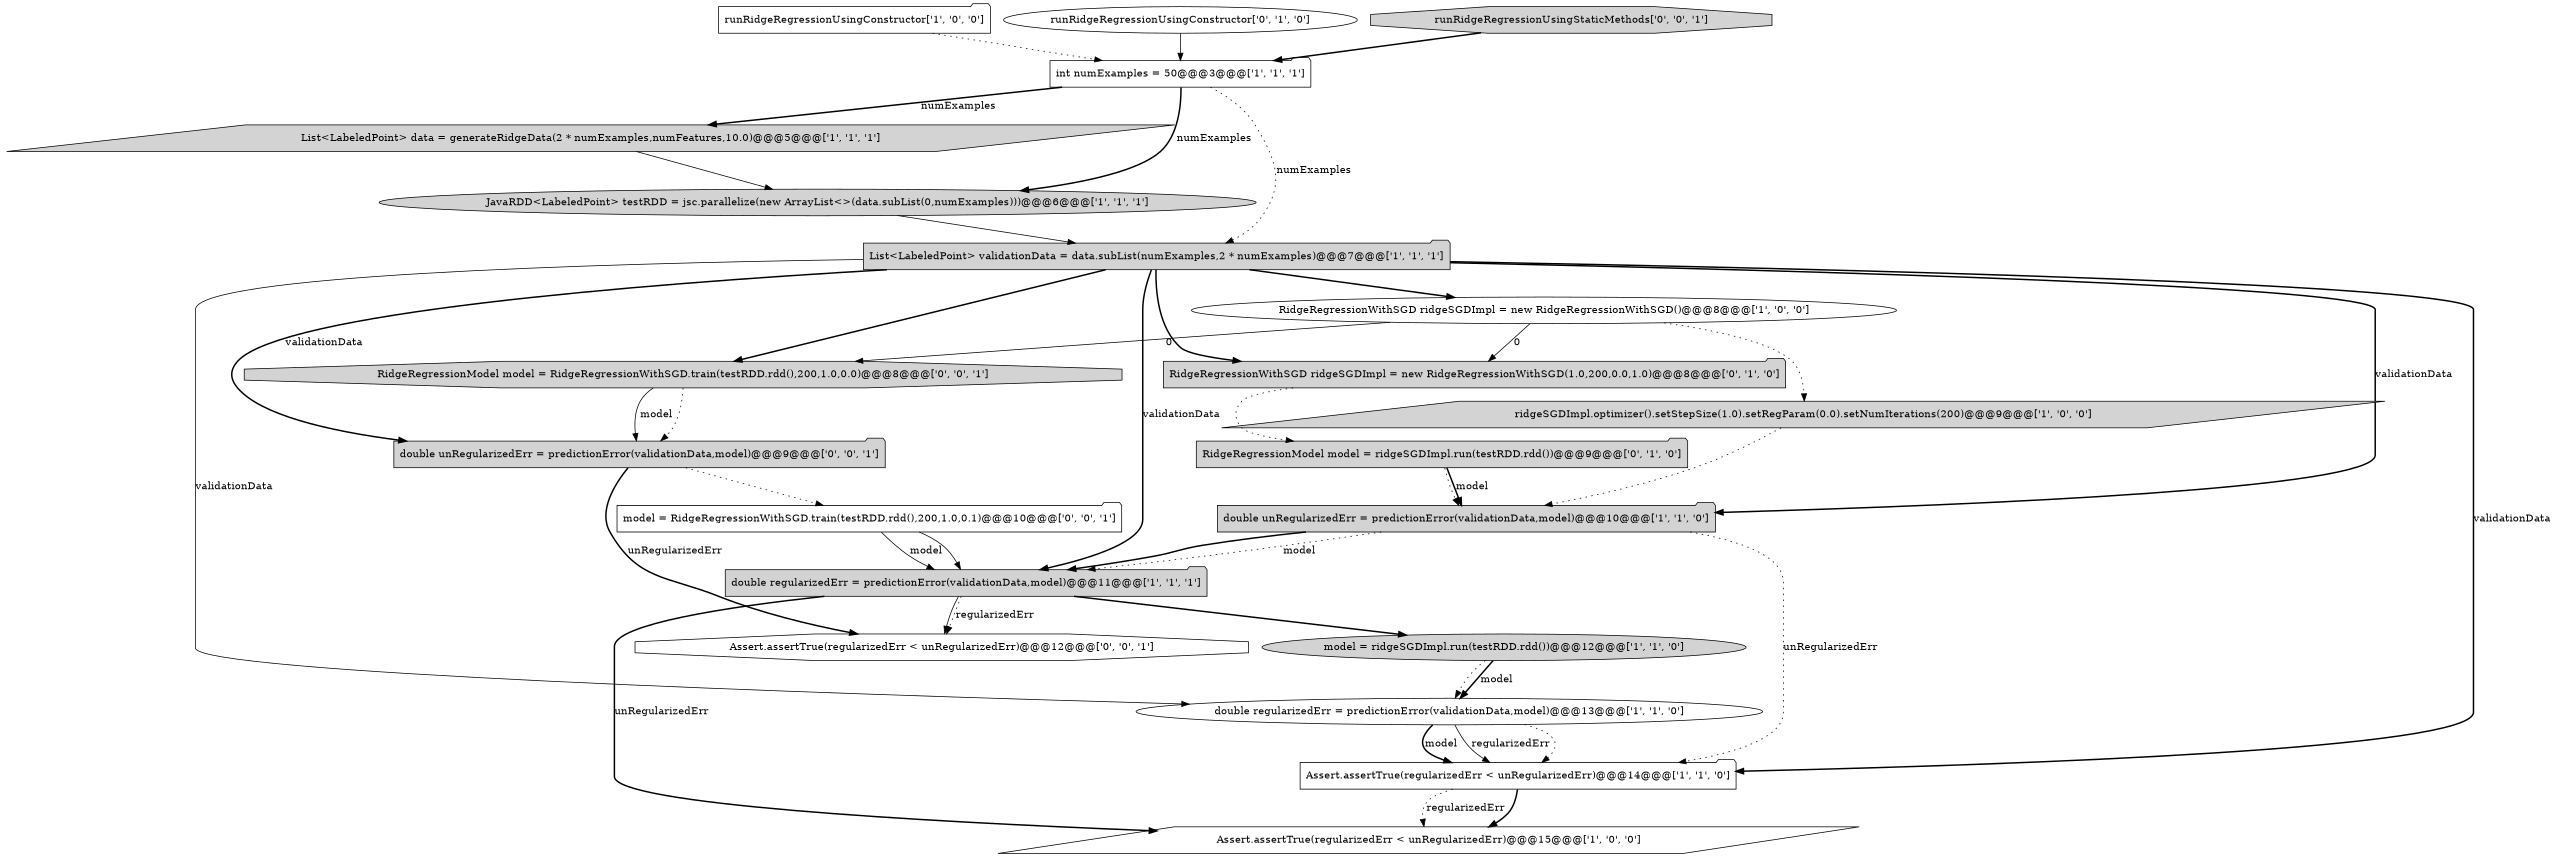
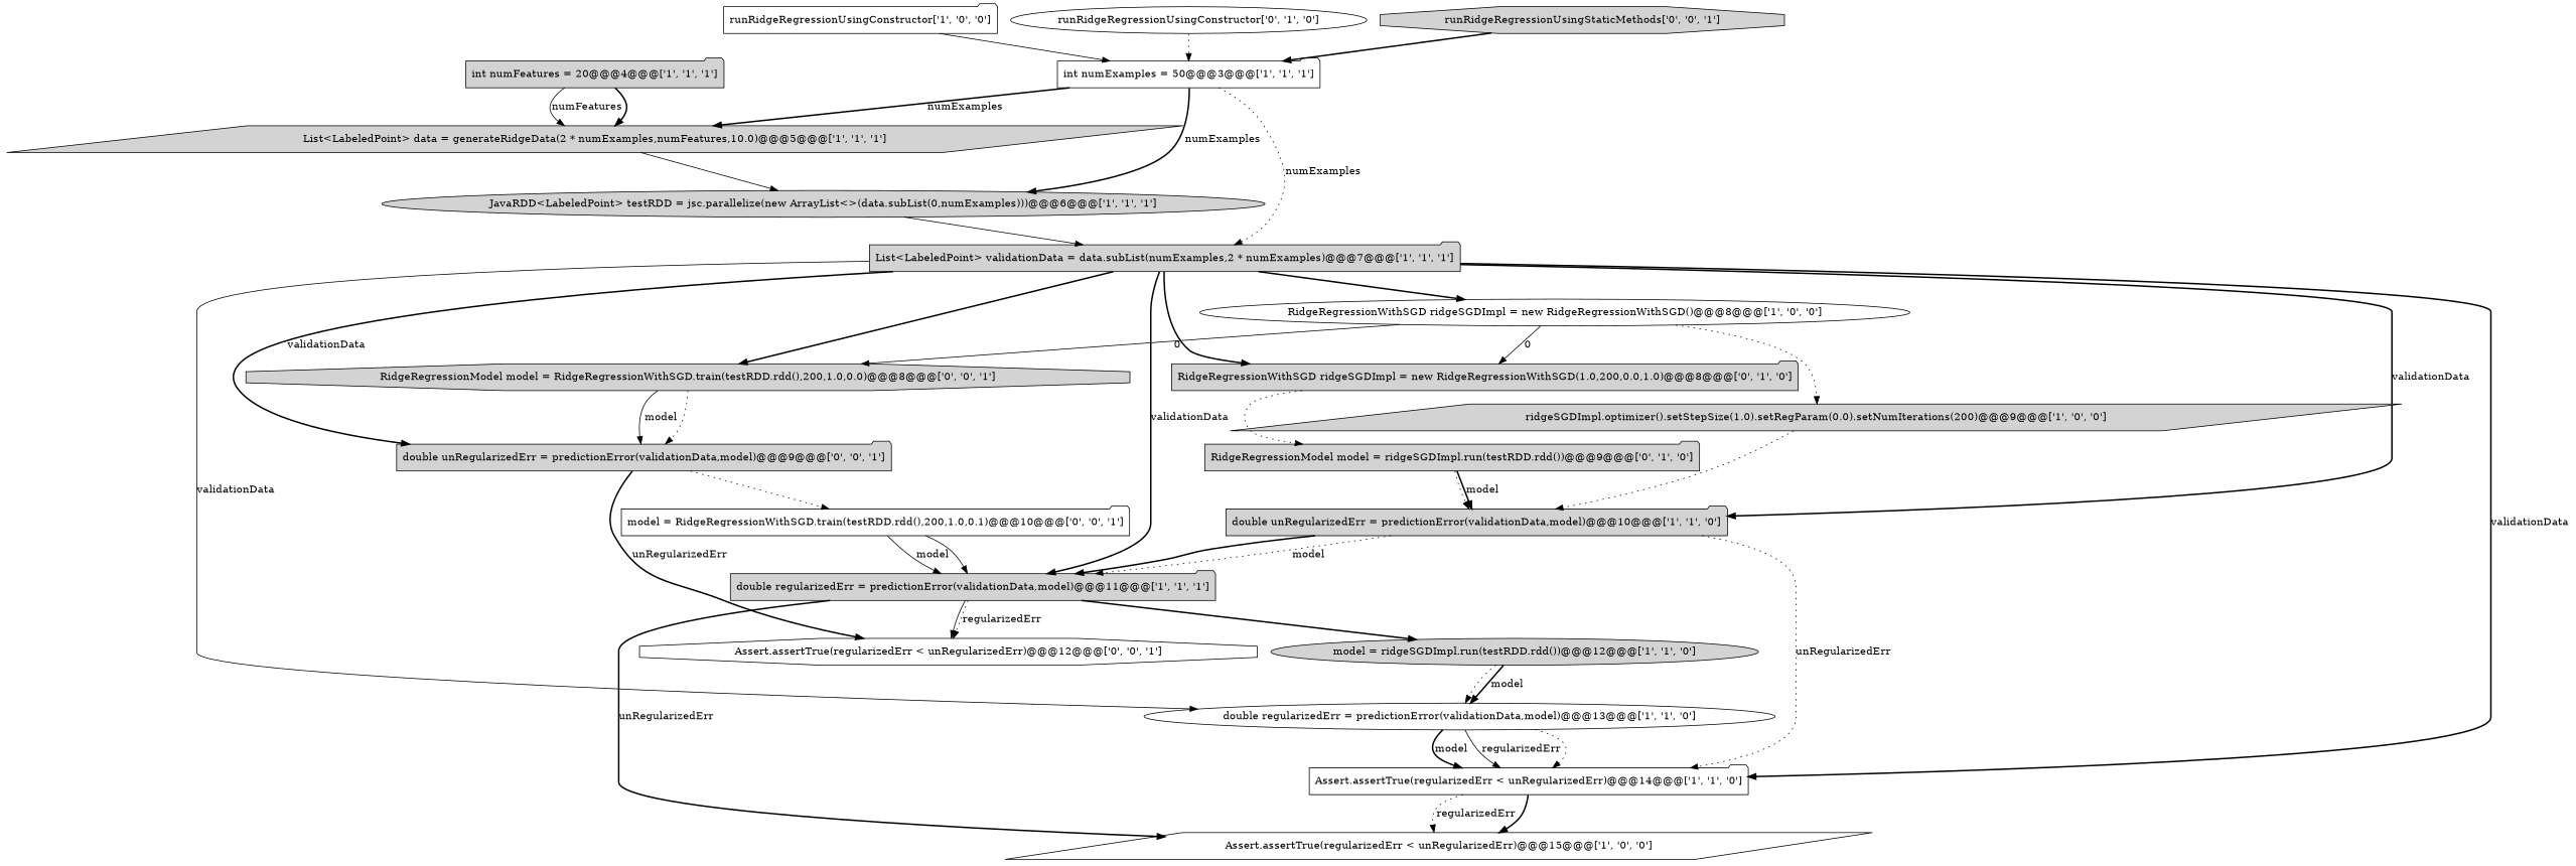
  digraph {
    node [fillcolor=lightgrey shape=folder style=filled]
    edge [style=bold]
    n1 [fillcolor=white label="runRidgeRegressionUsingConstructor['1', '0', '0']"]
    n2 [fillcolor=white label="int numExamples = 50@@@3@@@['1', '1', '1']"]
    n3 [label="List<LabeledPoint> data = generateRidgeData(2 * numExamples,numFeatures,10.0)@@@5@@@['1', '1', '1']" shape=parallelogram]
    n4 [label="JavaRDD<LabeledPoint> testRDD = jsc.parallelize(new ArrayList<>(data.subList(0,numExamples)))@@@6@@@['1', '1', '1']" shape=ellipse]
    n5 [label="List<LabeledPoint> validationData = data.subList(numExamples,2 * numExamples)@@@7@@@['1', '1', '1']"]
    n6 [fillcolor=white label="model = RidgeRegressionWithSGD.train(testRDD.rdd(),200,1.0,0.1)@@@10@@@['0', '0', '1']"]
    n7 [label="double regularizedErr = predictionError(validationData,model)@@@11@@@['1', '1', '1']"]
    n8 [label="model = ridgeSGDImpl.run(testRDD.rdd())@@@12@@@['1', '1', '0']" shape=ellipse]
    n9 [fillcolor=white label="Assert.assertTrue(regularizedErr < unRegularizedErr)@@@12@@@['0', '0', '1']" shape=octagon]
    n10 [fillcolor=white label="Assert.assertTrue(regularizedErr < unRegularizedErr)@@@15@@@['1', '0', '0']" shape=parallelogram]
    n11 [fillcolor=white label="double regularizedErr = predictionError(validationData,model)@@@13@@@['1', '1', '0']" shape=ellipse]
    n12 [fillcolor=white label="Assert.assertTrue(regularizedErr < unRegularizedErr)@@@14@@@['1', '1', '0']"]
+   n13 [label="int numFeatures = 20@@@4@@@['1', '1', '1']"]
    n14 [label="ridgeSGDImpl.optimizer().setStepSize(1.0).setRegParam(0.0).setNumIterations(200)@@@9@@@['1', '0', '0']" shape=parallelogram]
    n15 [label="double unRegularizedErr = predictionError(validationData,model)@@@10@@@['1', '1', '0']"]
    n16 [label="double unRegularizedErr = predictionError(validationData,model)@@@9@@@['0', '0', '1']"]
    n17 [label="RidgeRegressionWithSGD ridgeSGDImpl = new RidgeRegressionWithSGD(1.0,200,0.0,1.0)@@@8@@@['0', '1', '0']"]
    n18 [fillcolor=white label="RidgeRegressionWithSGD ridgeSGDImpl = new RidgeRegressionWithSGD()@@@8@@@['1', '0', '0']" shape=ellipse]
    n19 [label="RidgeRegressionModel model = RidgeRegressionWithSGD.train(testRDD.rdd(),200,1.0,0.0)@@@8@@@['0', '0', '1']" shape=octagon]
    n20 [label="RidgeRegressionModel model = ridgeSGDImpl.run(testRDD.rdd())@@@9@@@['0', '1', '0']"]
    n21 [fillcolor=white label="runRidgeRegressionUsingConstructor['0', '1', '0']" shape=ellipse]
    n22 [label="runRidgeRegressionUsingStaticMethods['0', '0', '1']" shape=octagon]
-   n1 -> n2 [style=dotted]
+   n1 -> n2 [style=solid]
    n2 -> n3 [label=numExamples]
    n2 -> n4 [label=numExamples]
    n2 -> n5 [label=numExamples style=dotted]
    n3 -> n4 [style=solid]
    n4 -> n5 [style=solid]
    n5 -> n7 [label=validationData]
    n5 -> n11 [label=validationData style=solid]
    n5 -> n12 [label=validationData]
    n5 -> n15 [label=validationData]
    n5 -> n16 [label=validationData]
    n5 -> n17
    n5 -> n18
    n5 -> n19
    n6 -> n7 [label=model style=solid]
    n6 -> n7 [style=solid]
    n7 -> n8
    n7 -> n9 [label=regularizedErr style=dotted]
    n7 -> n9 [style=solid]
    n7 -> n10 [label=unRegularizedErr]
    n8 -> n11 [label=model]
    n8 -> n11 [style=dotted]
    n11 -> n12 [style=dotted]
    n11 -> n12 [label=model]
    n11 -> n12 [label=regularizedErr style=solid]
    n12 -> n10
    n12 -> n10 [label=regularizedErr style=dotted]
+   n13 -> n3
+   n13 -> n3 [label=numFeatures style=solid]
    n14 -> n15 [style=dotted]
    n15 -> n7 [label=model style=dotted]
    n15 -> n7
    n15 -> n12 [label=unRegularizedErr style=dotted]
    n16 -> n6 [style=dotted]
    n16 -> n9 [label=unRegularizedErr]
    n17 -> n20 [style=dotted]
    n18 -> n14 [style=dotted]
    n18 -> n17 [label=0 style=solid]
    n18 -> n19 [label=0 style=solid]
    n19 -> n16 [label=model style=solid]
    n19 -> n16 [style=dotted]
    n20 -> n15 [style=dotted]
    n20 -> n15 [label=model]
-   n21 -> n2 [style=solid]
+   n21 -> n2 [style=dotted]
    n22 -> n2
  }
